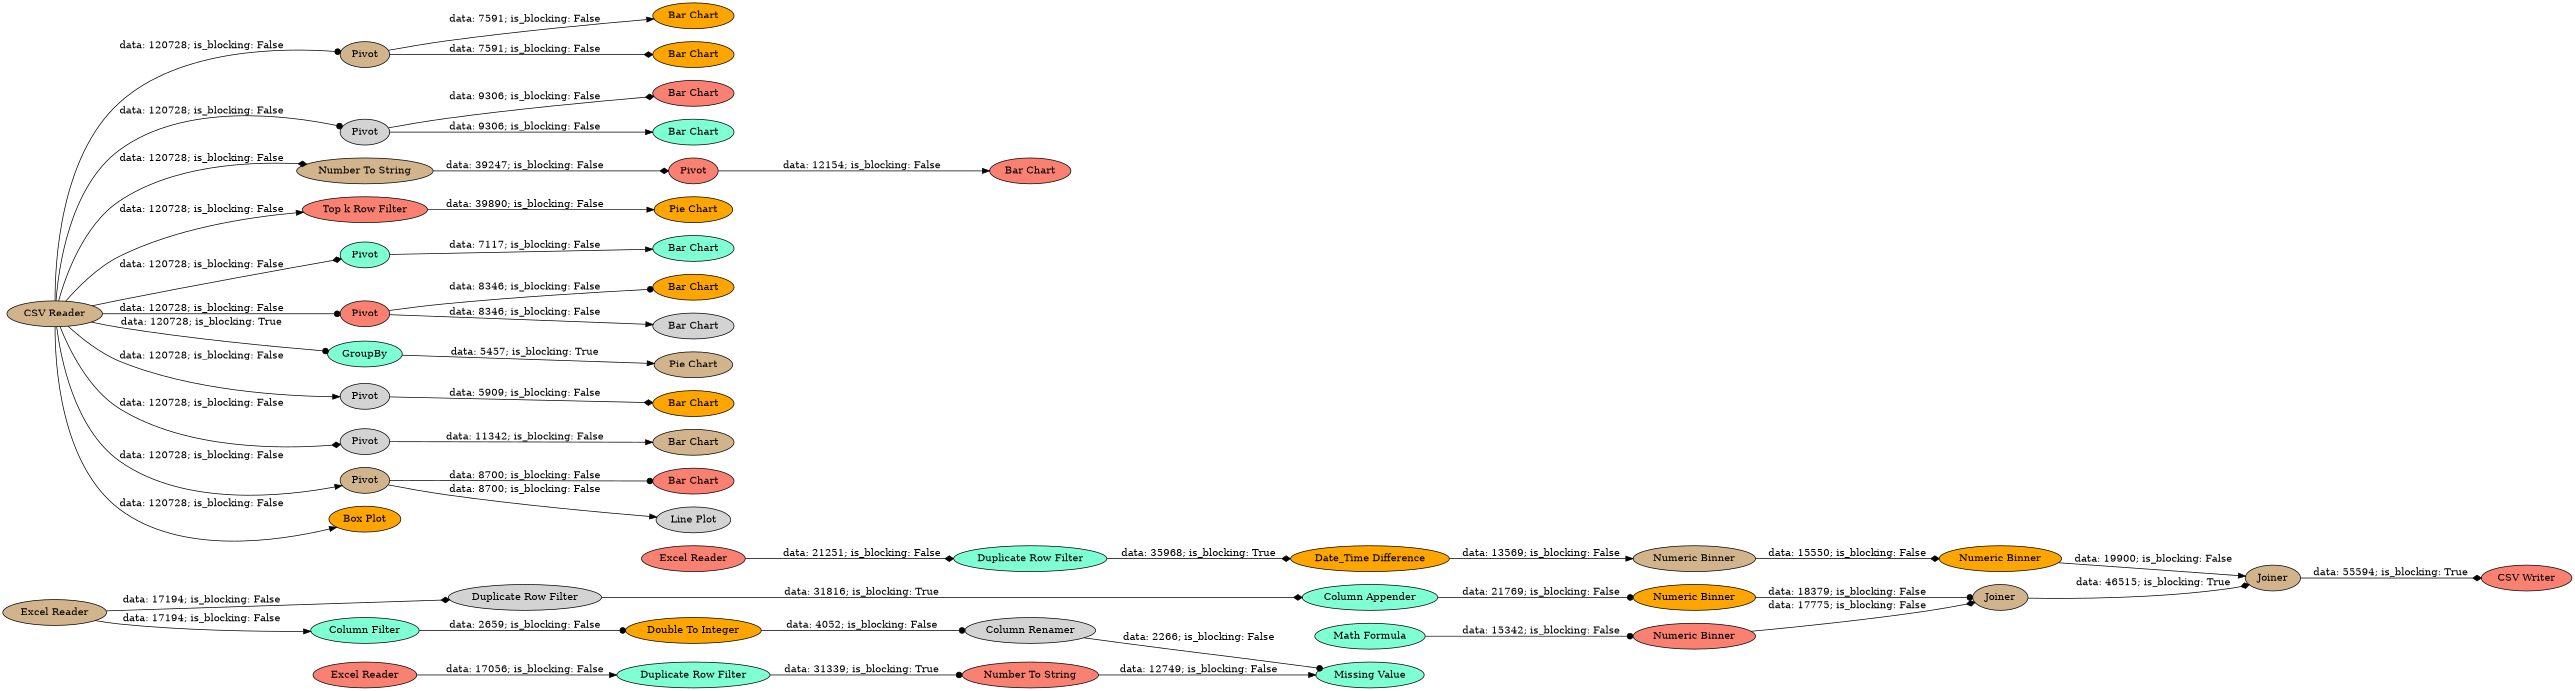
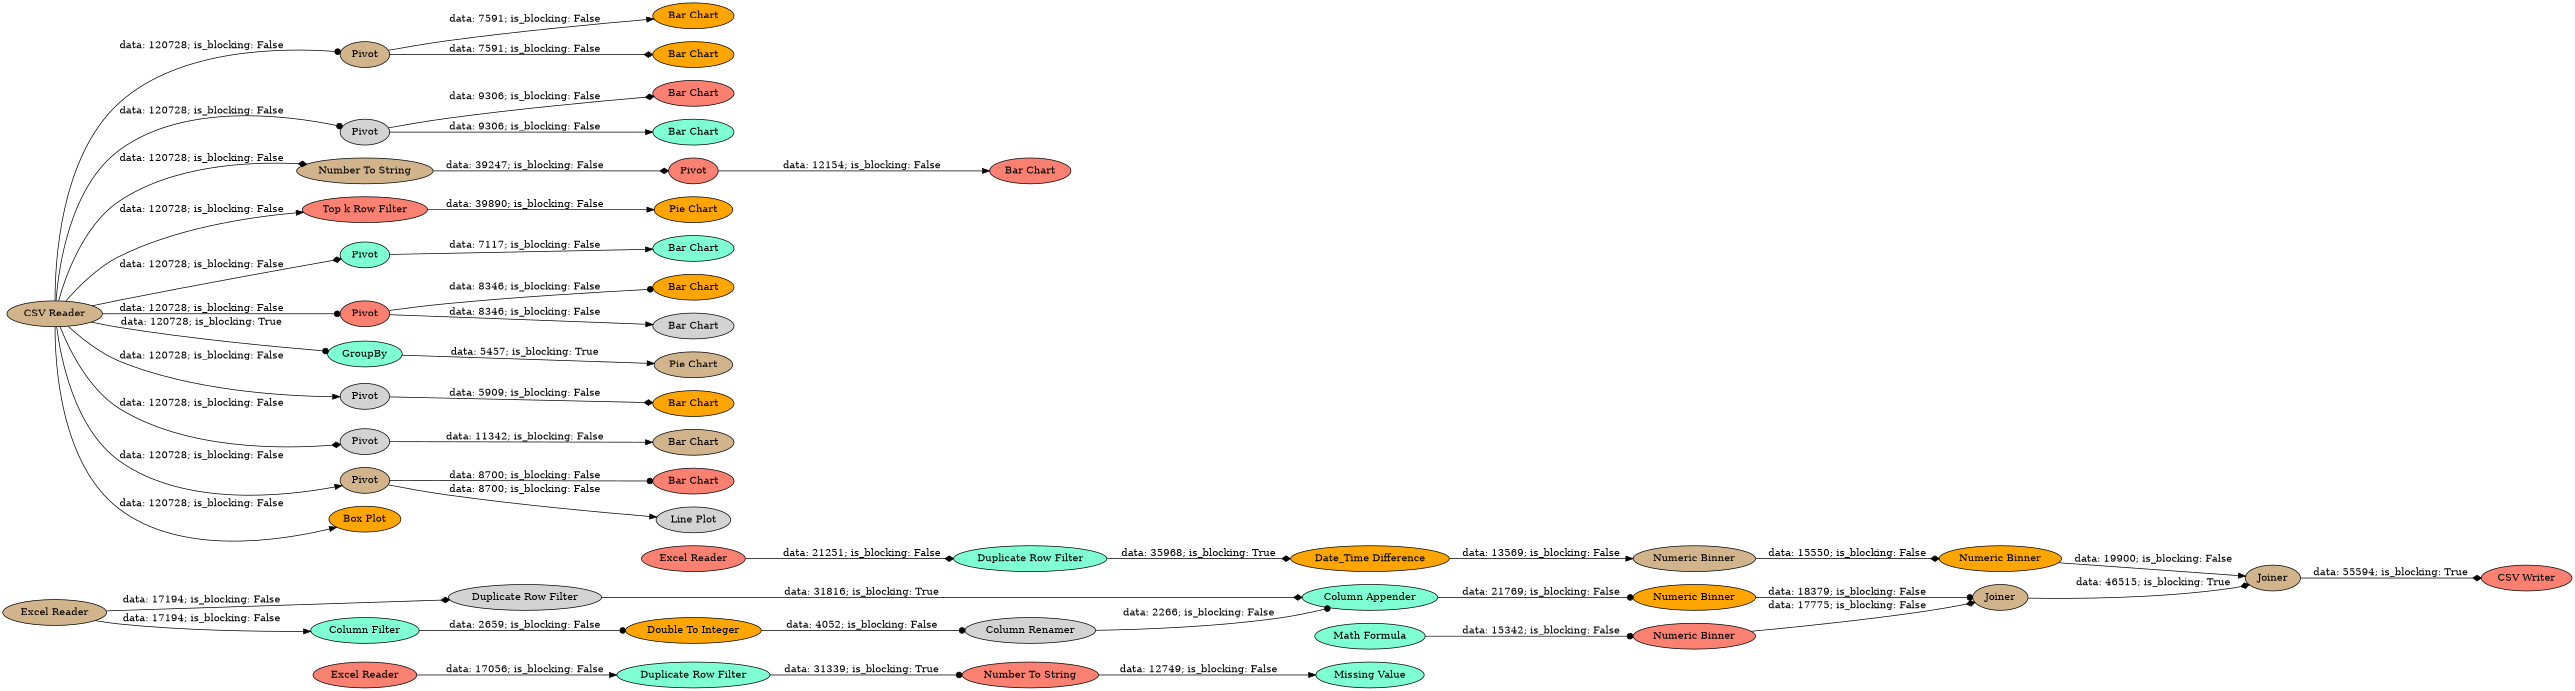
  digraph {
    rankdir=LR
    node [fillcolor=salmon style=filled]
    edge [arrowhead=normal]
    n1 [label="Number To String"]
    n2 [fillcolor=aquamarine label="Missing Value"]
    n3 [fillcolor=aquamarine label="Column Filter"]
    n4 [fillcolor=orange label="Double To Integer"]
    n5 [fillcolor=lightgrey label="Column Renamer"]
    n6 [fillcolor=orange label="Bar Chart"]
    n7 [fillcolor=tan label="Bar Chart"]
    n8 [label="Bar Chart"]
    n9 [fillcolor=tan label=Pivot]
    n10 [fillcolor=orange label="Bar Chart"]
    n11 [label="Excel Reader"]
    n12 [fillcolor=aquamarine label="Duplicate Row Filter"]
    n13 [fillcolor=aquamarine label="Math Formula"]
    n14 [label="Numeric Binner"]
    n15 [fillcolor=tan label=Joiner]
    n16 [fillcolor=orange label="Numeric Binner"]
    n17 [fillcolor=tan label=Joiner]
    n18 [label="CSV Writer"]
    n19 [fillcolor=aquamarine label="Column Appender"]
    n20 [fillcolor=orange label="Numeric Binner"]
    n21 [label="Bar Chart"]
    n22 [label="Bar Chart"]
    n23 [fillcolor=orange label="Date_Time Difference"]
    n24 [fillcolor=tan label="Numeric Binner"]
    n25 [fillcolor=aquamarine label="Duplicate Row Filter"]
    n26 [fillcolor=lightgrey label="Duplicate Row Filter"]
    n27 [fillcolor=tan label="Pie Chart"]
    n28 [fillcolor=orange label="Pie Chart"]
    n29 [label="Excel Reader"]
    n30 [fillcolor=lightgrey label=Pivot]
    n31 [fillcolor=aquamarine label="Bar Chart"]
    n32 [fillcolor=tan label="Number To String"]
    n33 [label=Pivot]
    n34 [label="Top k Row Filter"]
    n35 [fillcolor=tan label="Excel Reader"]
    n36 [fillcolor=orange label="Bar Chart"]
    n37 [fillcolor=aquamarine label=Pivot]
    n38 [fillcolor=aquamarine label="Bar Chart"]
    n39 [label=Pivot]
    n40 [fillcolor=lightgrey label="Bar Chart"]
    n41 [fillcolor=aquamarine label=GroupBy]
    n42 [fillcolor=lightgrey label=Pivot]
    n43 [fillcolor=orange label="Bar Chart"]
    n44 [fillcolor=tan label="CSV Reader"]
    n45 [fillcolor=lightgrey label=Pivot]
    n46 [fillcolor=tan label=Pivot]
    n47 [fillcolor=orange label="Box Plot"]
    n48 [fillcolor=lightgrey label="Line Plot"]
    n1 -> n2 [label="data: 12749; is_blocking: False"]
    n3 -> n4 [arrowhead=dot label="data: 2659; is_blocking: False"]
    n4 -> n5 [arrowhead=dot label="data: 4052; is_blocking: False"]
-   n5 -> n2 [arrowhead=dot label="data: 2266; is_blocking: False"]
+   n5 -> n19 [arrowhead=dot label="data: 2266; is_blocking: False"]
    n9 -> n6 [label="data: 7591; is_blocking: False"]
    n9 -> n10 [arrowhead=diamond label="data: 7591; is_blocking: False"]
    n11 -> n12 [label="data: 17056; is_blocking: False"]
    n12 -> n1 [arrowhead=dot label="data: 31339; is_blocking: True"]
    n13 -> n14 [arrowhead=dot label="data: 15342; is_blocking: False"]
    n14 -> n15 [arrowhead=diamond label="data: 17775; is_blocking: False"]
    n15 -> n17 [arrowhead=diamond label="data: 46515; is_blocking: True"]
    n16 -> n17 [label="data: 19900; is_blocking: False"]
    n17 -> n18 [arrowhead=diamond label="data: 55594; is_blocking: True"]
    n19 -> n20 [arrowhead=dot label="data: 21769; is_blocking: False"]
    n20 -> n15 [arrowhead=dot label="data: 18379; is_blocking: False"]
    n23 -> n24 [label="data: 13569; is_blocking: False"]
    n24 -> n16 [arrowhead=diamond label="data: 15550; is_blocking: False"]
    n25 -> n23 [arrowhead=diamond label="data: 35968; is_blocking: True"]
    n26 -> n19 [arrowhead=diamond label="data: 31816; is_blocking: True"]
    n29 -> n25 [arrowhead=diamond label="data: 21251; is_blocking: False"]
    n30 -> n8 [arrowhead=diamond label="data: 9306; is_blocking: False"]
    n30 -> n31 [label="data: 9306; is_blocking: False"]
    n32 -> n33 [arrowhead=diamond label="data: 39247; is_blocking: False"]
    n33 -> n22 [label="data: 12154; is_blocking: False"]
    n34 -> n28 [label="data: 39890; is_blocking: False"]
    n35 -> n3 [label="data: 17194; is_blocking: False"]
    n35 -> n26 [arrowhead=diamond label="data: 17194; is_blocking: False"]
    n37 -> n38 [label="data: 7117; is_blocking: False"]
    n39 -> n36 [arrowhead=dot label="data: 8346; is_blocking: False"]
    n39 -> n40 [label="data: 8346; is_blocking: False"]
    n41 -> n27 [label="data: 5457; is_blocking: True"]
    n42 -> n43 [arrowhead=diamond label="data: 5909; is_blocking: False"]
    n44 -> n9 [arrowhead=dot label="data: 120728; is_blocking: False"]
    n44 -> n30 [arrowhead=dot label="data: 120728; is_blocking: False"]
    n44 -> n32 [arrowhead=diamond label="data: 120728; is_blocking: False"]
    n44 -> n34 [label="data: 120728; is_blocking: False"]
    n44 -> n37 [arrowhead=diamond label="data: 120728; is_blocking: False"]
    n44 -> n39 [arrowhead=dot label="data: 120728; is_blocking: False"]
    n44 -> n41 [arrowhead=dot label="data: 120728; is_blocking: True"]
    n44 -> n42 [label="data: 120728; is_blocking: False"]
    n44 -> n45 [arrowhead=diamond label="data: 120728; is_blocking: False"]
    n44 -> n46 [label="data: 120728; is_blocking: False"]
    n44 -> n47 [label="data: 120728; is_blocking: False"]
    n45 -> n7 [label="data: 11342; is_blocking: False"]
    n46 -> n21 [arrowhead=dot label="data: 8700; is_blocking: False"]
    n46 -> n48 [label="data: 8700; is_blocking: False"]
  }
